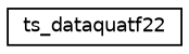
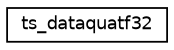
  digraph {
    rankdir=LR
-   n1 [color=black fillcolor=white fontname=Helvetica fontsize=10 height=0.2 label=ts_dataquatf22 shape=record style=filled width=0.4]
+   n1 [color=black fillcolor=white fontname=Helvetica fontsize=10 height=0.2 label=ts_dataquatf32 shape=record style=filled width=0.4]
  }
